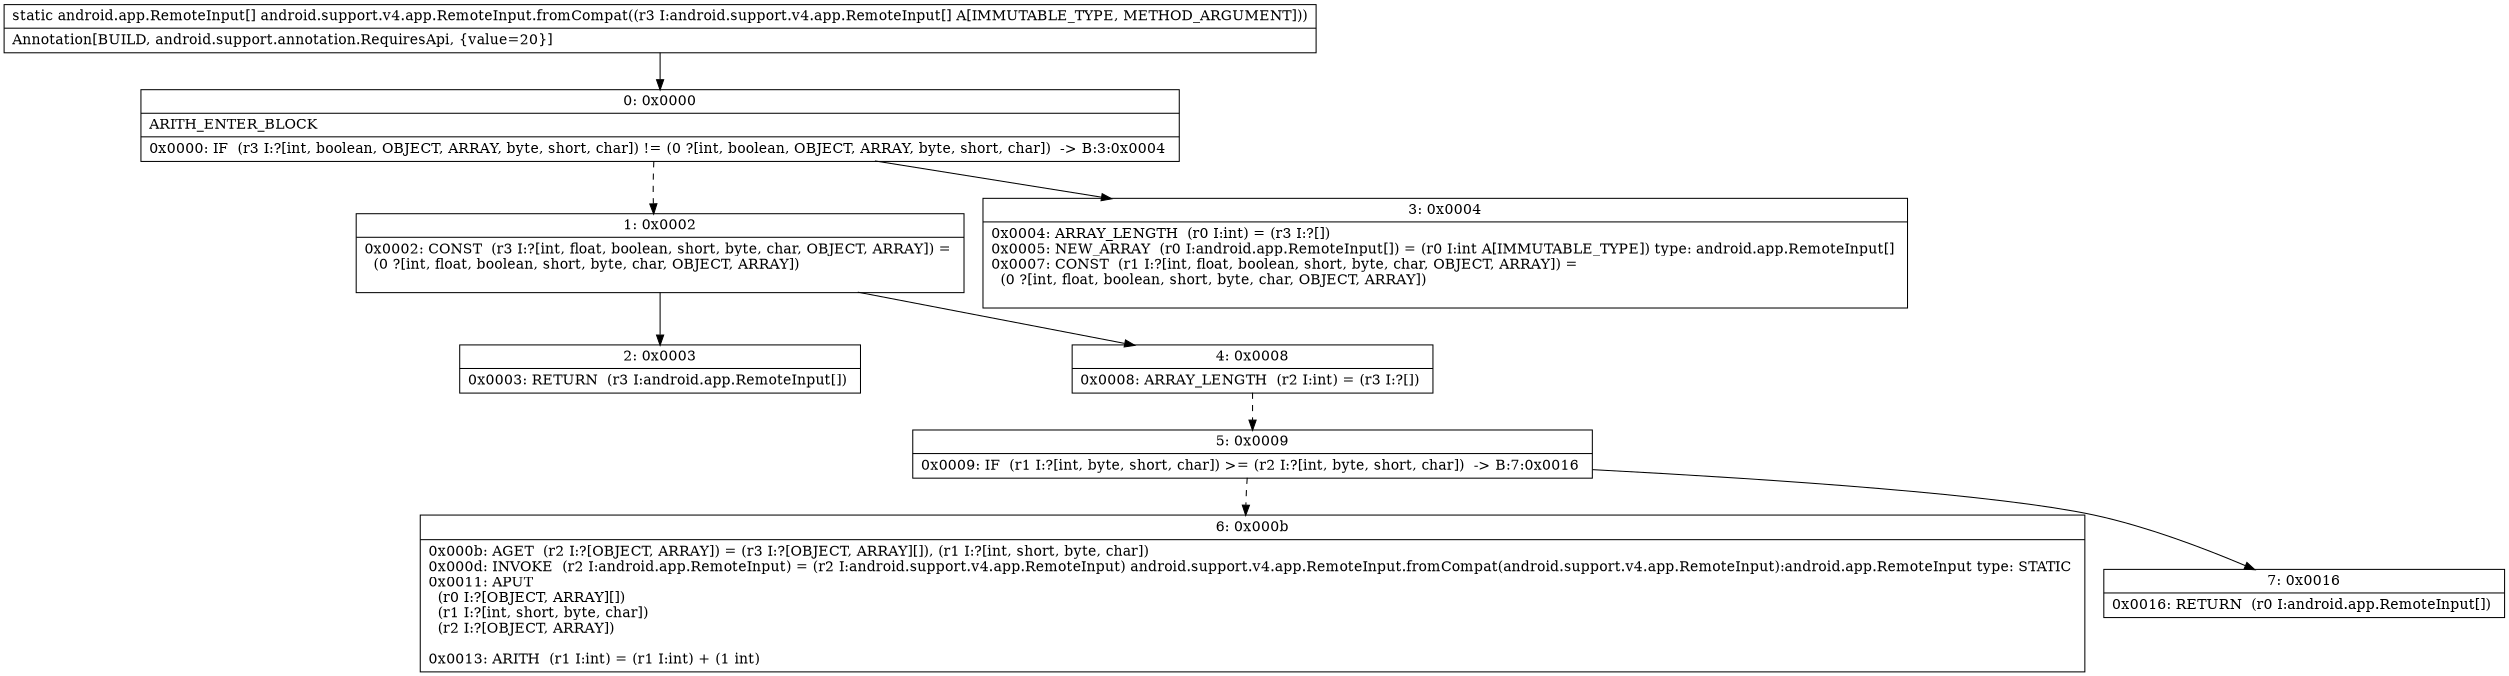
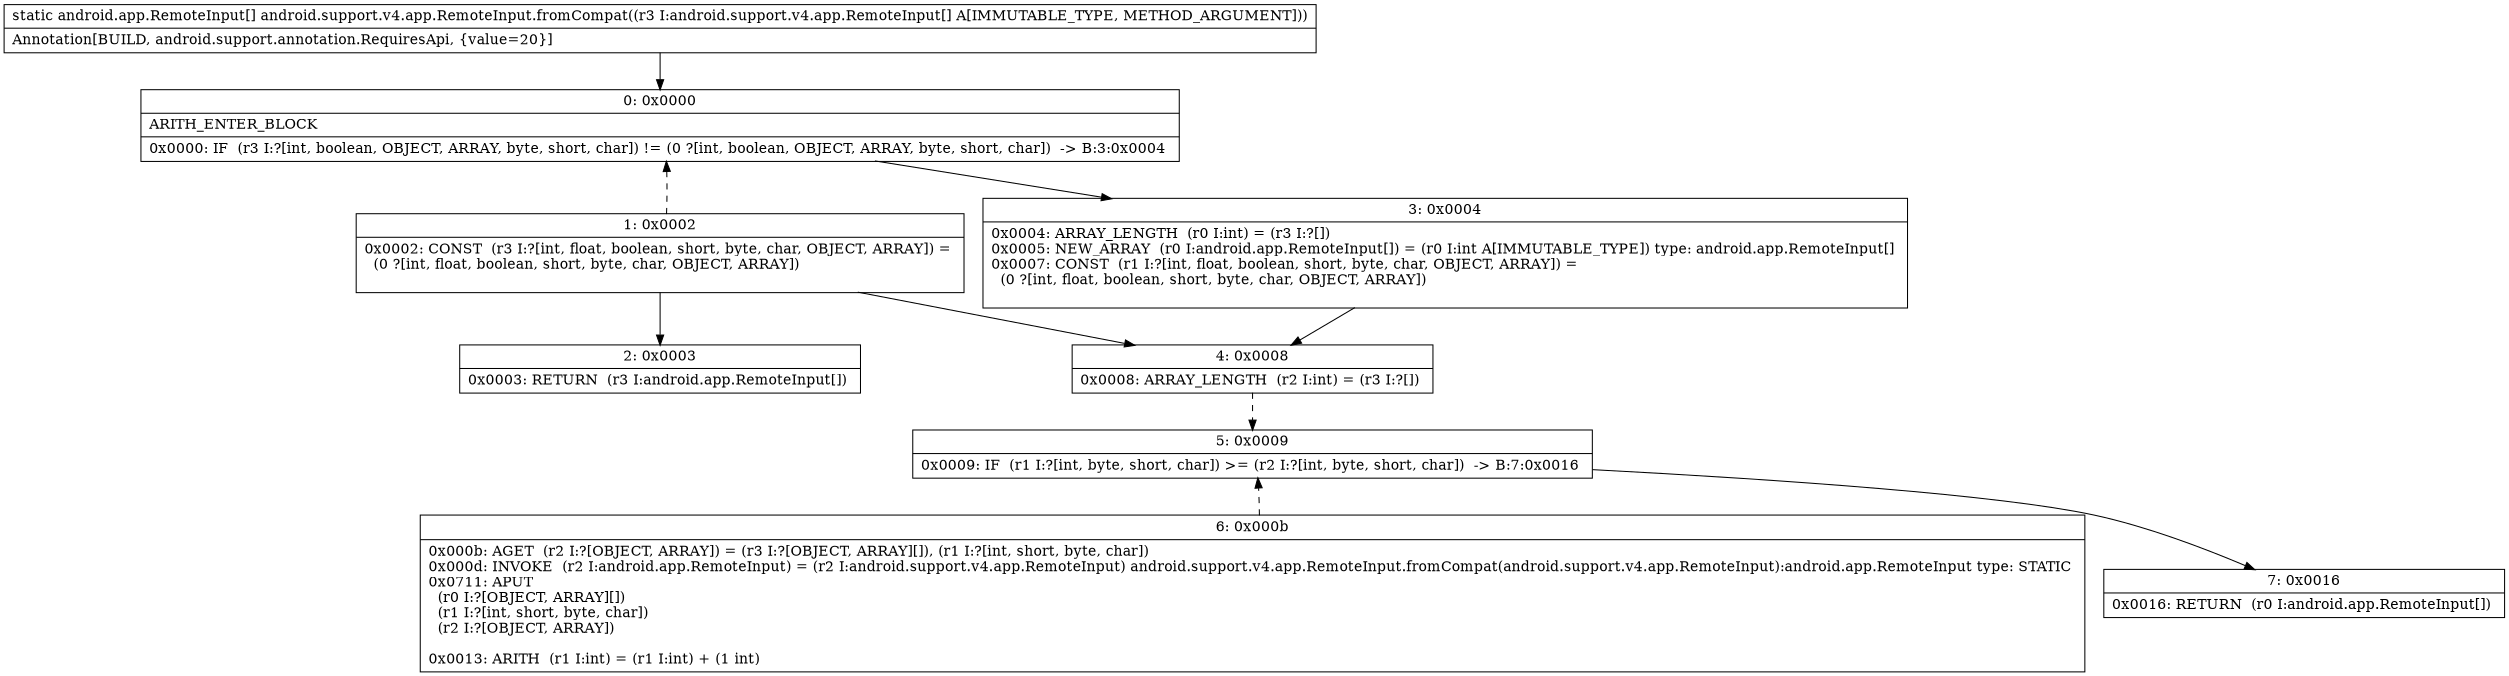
  digraph {
    node [shape=record]
    n1 [label="{0\:\ 0x0000|ARITH_ENTER_BLOCK\l|0x0000: IF  (r3 I:?[int, boolean, OBJECT, ARRAY, byte, short, char]) != (0 ?[int, boolean, OBJECT, ARRAY, byte, short, char])  \-\> B:3:0x0004 \l}"]
    n2 [label="{1\:\ 0x0002|0x0002: CONST  (r3 I:?[int, float, boolean, short, byte, char, OBJECT, ARRAY]) = \l  (0 ?[int, float, boolean, short, byte, char, OBJECT, ARRAY])\l \l}"]
    n3 [label="{3\:\ 0x0004|0x0004: ARRAY_LENGTH  (r0 I:int) = (r3 I:?[]) \l0x0005: NEW_ARRAY  (r0 I:android.app.RemoteInput[]) = (r0 I:int A[IMMUTABLE_TYPE]) type: android.app.RemoteInput[] \l0x0007: CONST  (r1 I:?[int, float, boolean, short, byte, char, OBJECT, ARRAY]) = \l  (0 ?[int, float, boolean, short, byte, char, OBJECT, ARRAY])\l \l}"]
    n4 [label="{2\:\ 0x0003|0x0003: RETURN  (r3 I:android.app.RemoteInput[]) \l}"]
    n5 [label="{4\:\ 0x0008|0x0008: ARRAY_LENGTH  (r2 I:int) = (r3 I:?[]) \l}"]
    n6 [label="{5\:\ 0x0009|0x0009: IF  (r1 I:?[int, byte, short, char]) \>= (r2 I:?[int, byte, short, char])  \-\> B:7:0x0016 \l}"]
-   n7 [label="{6\:\ 0x000b|0x000b: AGET  (r2 I:?[OBJECT, ARRAY]) = (r3 I:?[OBJECT, ARRAY][]), (r1 I:?[int, short, byte, char]) \l0x000d: INVOKE  (r2 I:android.app.RemoteInput) = (r2 I:android.support.v4.app.RemoteInput) android.support.v4.app.RemoteInput.fromCompat(android.support.v4.app.RemoteInput):android.app.RemoteInput type: STATIC \l0x0011: APUT  \l  (r0 I:?[OBJECT, ARRAY][])\l  (r1 I:?[int, short, byte, char])\l  (r2 I:?[OBJECT, ARRAY])\l \l0x0013: ARITH  (r1 I:int) = (r1 I:int) + (1 int) \l}"]
+   n7 [label="{6\:\ 0x000b|0x000b: AGET  (r2 I:?[OBJECT, ARRAY]) = (r3 I:?[OBJECT, ARRAY][]), (r1 I:?[int, short, byte, char]) \l0x000d: INVOKE  (r2 I:android.app.RemoteInput) = (r2 I:android.support.v4.app.RemoteInput) android.support.v4.app.RemoteInput.fromCompat(android.support.v4.app.RemoteInput):android.app.RemoteInput type: STATIC \l0x0711: APUT  \l  (r0 I:?[OBJECT, ARRAY][])\l  (r1 I:?[int, short, byte, char])\l  (r2 I:?[OBJECT, ARRAY])\l \l0x0013: ARITH  (r1 I:int) = (r1 I:int) + (1 int) \l}"]
    n8 [label="{7\:\ 0x0016|0x0016: RETURN  (r0 I:android.app.RemoteInput[]) \l}"]
    n9 [label="{static android.app.RemoteInput[] android.support.v4.app.RemoteInput.fromCompat((r3 I:android.support.v4.app.RemoteInput[] A[IMMUTABLE_TYPE, METHOD_ARGUMENT]))  | Annotation[BUILD, android.support.annotation.RequiresApi, \{value=20\}]\l}"]
-   n1 -> n2 [style=dashed]
+   n2 -> n1 [style=dashed]
    n1 -> n3
    n2 -> n4
    n2 -> n5
+   n3 -> n5
    n5 -> n6 [style=dashed]
-   n6 -> n7 [style=dashed]
+   n7 -> n6 [style=dashed]
    n6 -> n8
    n9 -> n1
  }
